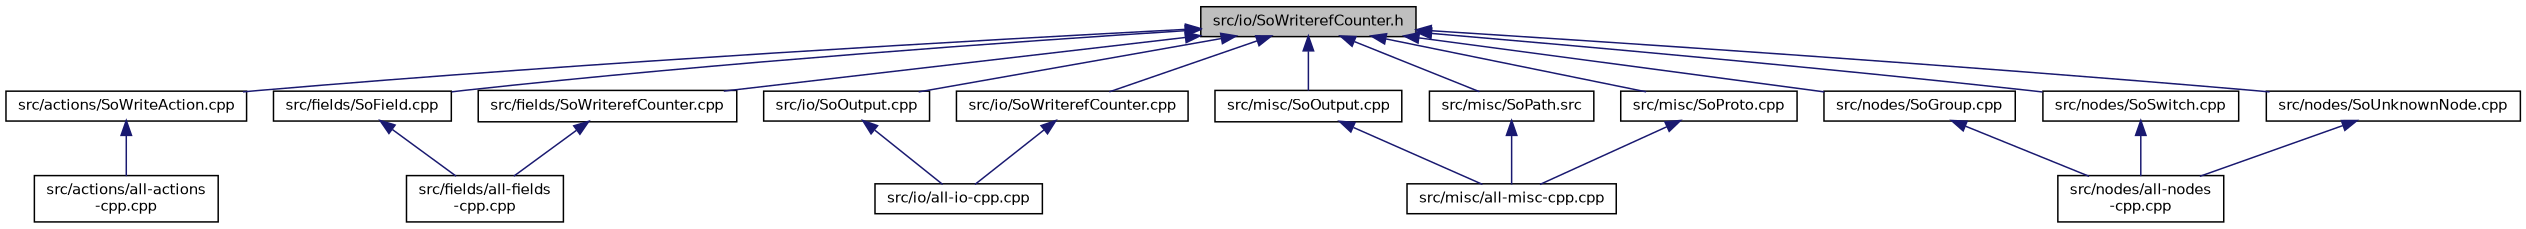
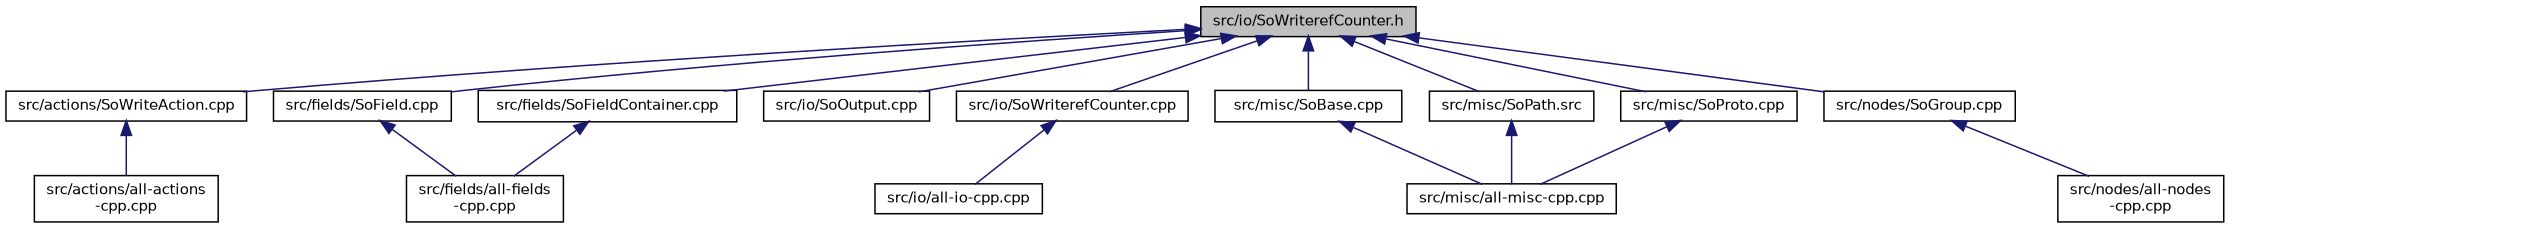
  digraph {
    node [color=black fillcolor=white fontname=Helvetica fontsize=10 shape=record style=filled]
    edge [color=midnightblue dir=back fontname=Helvetica fontsize=10 labelfontname=Helvetica labelfontsize=10 style=solid]
    n1 [fillcolor=grey75 fontcolor=black height=0.2 label="src/io/SoWriterefCounter.h" width=0.4]
    n2 [height=0.2 label="src/actions/SoWriteAction.cpp" width=0.4]
    n3 [height=0.2 label="src/fields/SoField.cpp" width=0.4]
-   n4 [height=0.2 label="src/fields/SoWriterefCounter.cpp" width=0.4]
+   n4 [height=0.2 label="src/fields/SoFieldContainer.cpp" width=0.4]
    n5 [height=0.2 label="src/io/SoOutput.cpp" width=0.4]
    n6 [height=0.2 label="src/io/SoWriterefCounter.cpp" width=0.4]
-   n7 [height=0.2 label="src/misc/SoOutput.cpp" width=0.4]
+   n7 [height=0.2 label="src/misc/SoBase.cpp" width=0.4]
    n8 [height=0.2 label="src/misc/SoPath.src" width=0.4]
    n9 [height=0.2 label="src/misc/SoProto.cpp" width=0.4]
    n10 [height=0.2 label="src/nodes/SoGroup.cpp" width=0.4]
-   n11 [height=0.2 label="src/nodes/SoSwitch.cpp" width=0.4]
-   n12 [height=0.2 label="src/nodes/SoUnknownNode.cpp" width=0.4]
    n13 [height=0.2 label="src/actions/all-actions\l-cpp.cpp" width=0.4]
    n14 [height=0.2 label="src/fields/all-fields\l-cpp.cpp" width=0.4]
    n15 [height=0.2 label="src/io/all-io-cpp.cpp" width=0.4]
    n16 [height=0.2 label="src/misc/all-misc-cpp.cpp" width=0.4]
    n17 [height=0.2 label="src/nodes/all-nodes\l-cpp.cpp" width=0.4]
    n1 -> n2
    n1 -> n3
    n1 -> n4
    n1 -> n5
    n1 -> n6
    n1 -> n7
    n1 -> n8
    n1 -> n9
    n1 -> n10
-   n1 -> n11
-   n1 -> n12
    n2 -> n13
    n3 -> n14
    n4 -> n14
-   n5 -> n15
    n6 -> n15
    n7 -> n16
    n8 -> n16
    n9 -> n16
    n10 -> n17
-   n11 -> n17
-   n12 -> n17
  }
